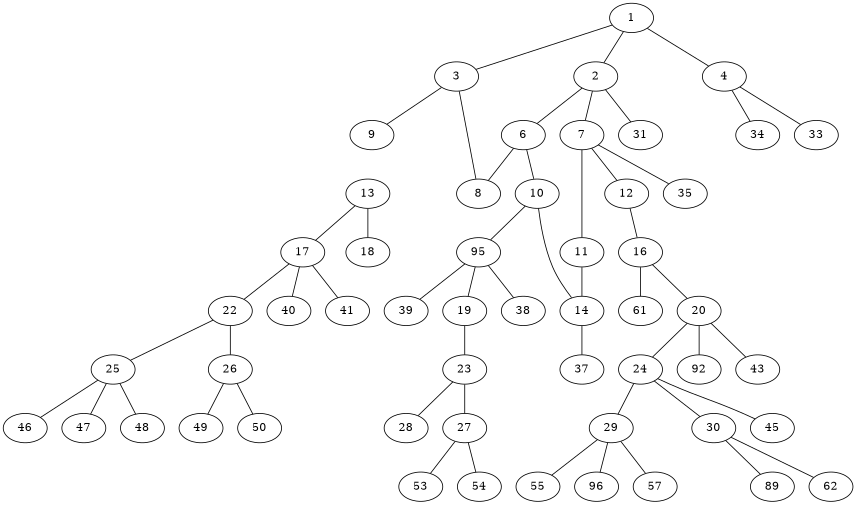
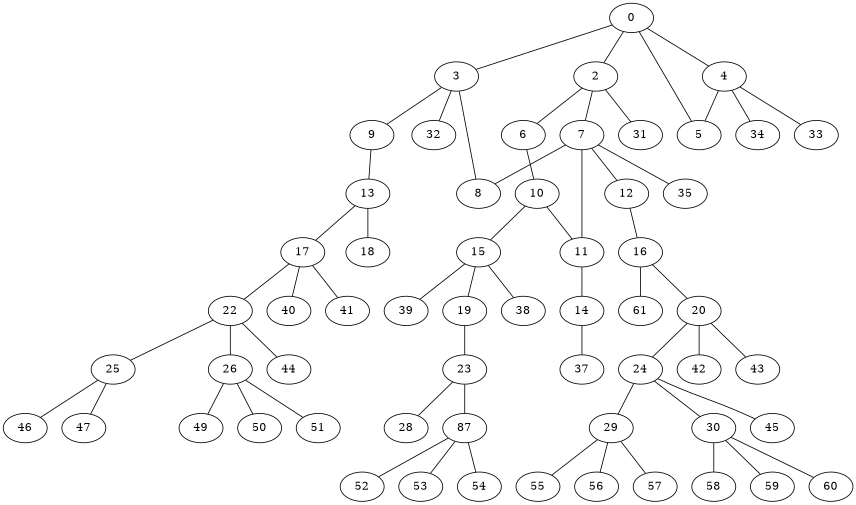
  graph {
    node [chem=H]
    edge [valence=1]
-   1 [chem=C]
+   1 [chem=C label=0]
    2 [chem=C]
    3 [chem=C]
    4 [chem=C]
+   5 [chem=O]
    6 [chem=C]
    7 [chem=C]
    31
    8 [chem=C]
    9 [chem=O]
+   32
    33
    34
    10 [chem=C]
    11 [chem=O]
    12 [chem=O]
    35
    13 [chem=C]
    14 [chem=C]
-   15 [chem=C label=95]
+   15 [chem=C]
    16 [chem=C]
    17 [chem=C]
    18 [chem=O]
    37
    19 [chem=O]
    38
    39
    20 [chem=C]
    n29 [chem=O label=61]
    22 [chem=C]
    40
    41
    23 [chem=C]
    24 [chem=C]
-   42 [label=92]
+   42
    43
    25 [chem=C]
    26 [chem=C]
-   27 [chem=C]
+   44
+   27 [chem=C label=87]
    28 [chem=O]
    29 [chem=C]
    30 [chem=C]
    45
    46
    47
-   48
    49
    50
+   51
+   52
    53
    54
    55
-   56 [label=96]
+   56
    57
-   59 [label=89]
-   60 [label=62]
+   58
+   59
+   60
    1 -- 2
    1 -- 3
    1 -- 4
+   1 -- 5
    2 -- 6
    2 -- 7
    2 -- 31
    3 -- 8
    3 -- 9
+   3 -- 32
+   4 -- 5
    4 -- 33
    4 -- 34
-   6 -- 8 [valence=2]
+   7 -- 8 [valence=2]
    6 -- 10
    7 -- 11
    7 -- 12
    7 -- 35
-   10 -- 14 [valence=2]
+   9 -- 13
+   10 -- 11 [valence=2]
    10 -- 15
    11 -- 14
    12 -- 16
    13 -- 17
    13 -- 18 [valence=2]
    14 -- 37
    15 -- 19
    15 -- 38
    15 -- 39
    16 -- 20
    16 -- n29 [valence=2]
    17 -- 22
    17 -- 40
    17 -- 41
    19 -- 23
    20 -- 24
    20 -- 42
    20 -- 43
    22 -- 25
    22 -- 26
+   22 -- 44
    23 -- 27
    23 -- 28 [valence=2]
    24 -- 29
    24 -- 30
    24 -- 45
    25 -- 46
    25 -- 47
-   25 -- 48
    26 -- 49
    26 -- 50
+   26 -- 51
+   27 -- 52
    27 -- 53
    27 -- 54
    29 -- 55
    29 -- 56
    29 -- 57
+   30 -- 58
    30 -- 59
    30 -- 60
  }
